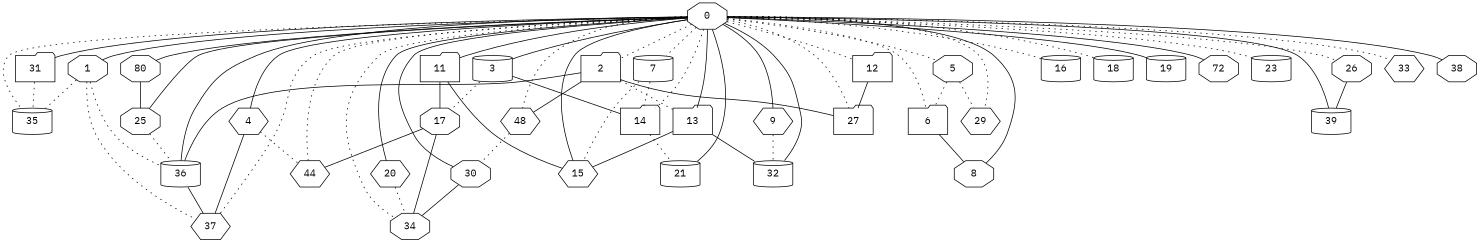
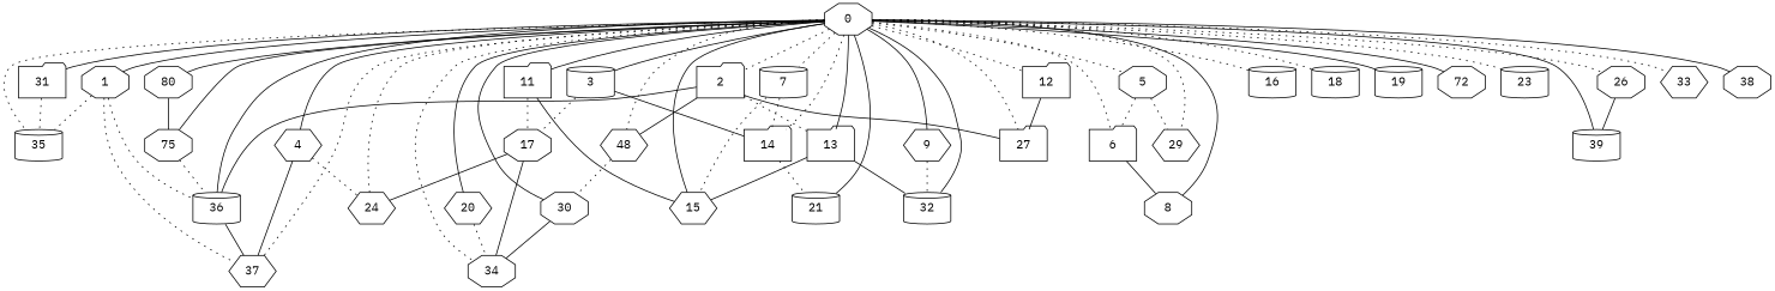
  graph {
    fontname="IBM Plex Mono"
    node [fontname="IBM Plex Mono" shape=octagon]
    edge [fontname="IBM Plex Mono" style=solid]
    0
    1
    2 [shape=folder]
    3 [shape=cylinder]
    4 [shape=hexagon]
    5
    6 [shape=folder]
    7 [shape=cylinder]
    8
    9 [shape=hexagon]
    n11 [label=80]
    11 [shape=folder]
    12 [shape=folder]
    13 [shape=folder]
    14 [shape=folder]
    15 [shape=hexagon]
    16 [shape=cylinder]
    18 [shape=cylinder]
    19 [shape=cylinder]
    20 [shape=hexagon]
    21 [shape=cylinder]
    n22 [label=72]
    23 [shape=cylinder]
-   24 [shape=hexagon label=44]
-   25
+   24 [shape=hexagon]
+   25 [label=75]
    26
    27 [shape=folder]
    n28 [label=48 shape=hexagon]
    29 [shape=hexagon]
    30
    31 [shape=folder]
    32 [shape=cylinder]
    33 [shape=hexagon]
    34
    35 [shape=cylinder]
    36 [shape=cylinder]
    37 [shape=hexagon]
    38
    39 [shape=cylinder]
    17
    0 -- 1
    0 -- 2 [style=dotted]
    0 -- 3
    0 -- 4
    0 -- 5 [style=dotted]
    0 -- 6 [style=dotted]
    0 -- 7 [style=dotted]
    0 -- 8
    0 -- 9
    0 -- n11
    0 -- 11
    0 -- 12 [style=dotted]
    0 -- 13
    0 -- 14 [style=dotted]
    0 -- 15
    0 -- 16 [style=dotted]
    0 -- 18 [style=dotted]
    0 -- 19
    0 -- 20
    0 -- 21
    0 -- n22
    0 -- 23 [style=dotted]
    0 -- 24 [style=dotted]
    0 -- 25
    0 -- 26 [style=dotted]
    0 -- 27 [style=dotted]
    0 -- n28 [style=dotted]
    0 -- 29 [style=dotted]
    0 -- 30
    0 -- 31
    0 -- 32
    0 -- 33 [style=dotted]
    0 -- 34 [style=dotted]
    0 -- 35 [style=dotted]
    0 -- 36
    0 -- 37 [style=dotted]
    0 -- 38
    0 -- 39
    1 -- 35 [style=dotted]
    1 -- 36 [style=dotted]
    1 -- 37 [style=dotted]
    2 -- 13 [style=dotted]
    2 -- 27
    2 -- n28
    2 -- 36
    3 -- 14
    3 -- 17 [style=dotted]
    4 -- 24 [style=dotted]
    4 -- 37
    5 -- 6 [style=dotted]
    5 -- 29 [style=dotted]
    6 -- 8
    7 -- 14 [style=dotted]
    7 -- 15 [style=dotted]
    9 -- 32 [style=dotted]
    n11 -- 25
    11 -- 15
-   11 -- 17
+   11 -- 17 [style=dotted]
    12 -- 27
    13 -- 15
    13 -- 32
    14 -- 21 [style=dotted]
    20 -- 34 [style=dotted]
    25 -- 36 [style=dotted]
    26 -- 39
    n28 -- 30 [style=dotted]
    30 -- 34
    31 -- 35 [style=dotted]
    36 -- 37
    17 -- 24
    17 -- 34
  }
